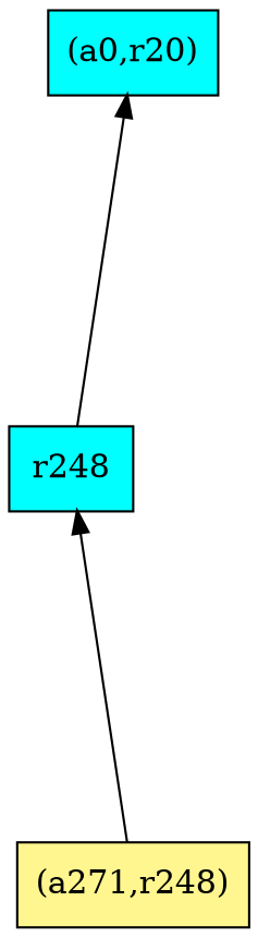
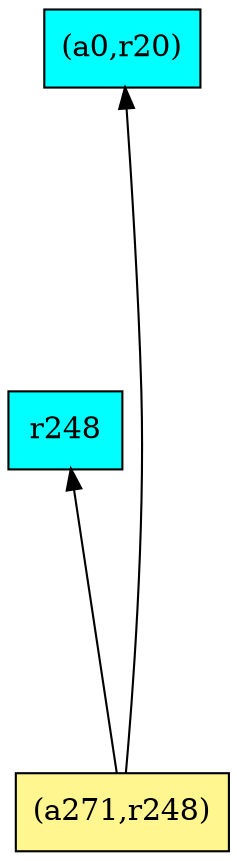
  digraph {
    rankdir=BT
    ranksep=2.0
    node [fillcolor=cyan shape=record style=filled]
    n1 [label="{r248}"]
    n2 [fillcolor=khaki1 label="{(a271,r248)}"]
    n3 [label="{(a0,r20)}"]
    n2 -> n1
-   n1 -> n3
+   n2 -> n3
  }
